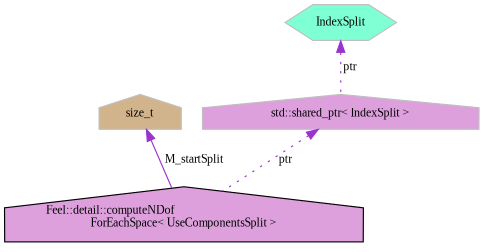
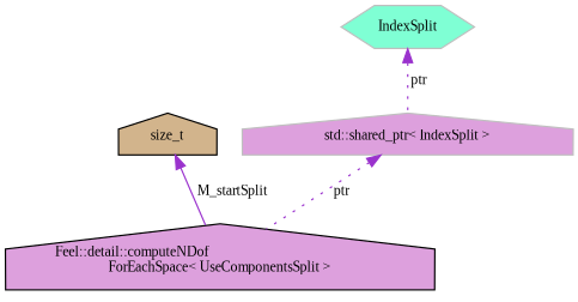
  digraph {
    fontname="Liberation Serif"
    node [color=black fillcolor=plum fontname="Liberation Serif" fontsize=10 shape=house style=filled]
    edge [color=darkorchid3 dir=back fontname="Liberation Serif" fontsize=10 labelfontname=Helvetica labelfontsize=10 style=dotted]
    n1 [fontcolor=black height=0.2 label="Feel::detail::computeNDof\lForEachSpace\< UseComponentsSplit \>" width=0.4]
-   n2 [color=grey75 fillcolor=tan height=0.2 label=size_t width=0.4]
+   n2 [fillcolor=tan height=0.2 label=size_t width=0.4]
    n3 [color=grey75 height=0.2 label="std::shared_ptr\< IndexSplit \>" width=0.4]
    n4 [color=grey75 fillcolor=aquamarine height=0.2 label=IndexSplit shape=hexagon width=0.4]
    n2 -> n1 [label=" M_startSplit" style=solid]
    n3 -> n1 [label=" ptr"]
    n4 -> n3 [label=" ptr"]
  }
